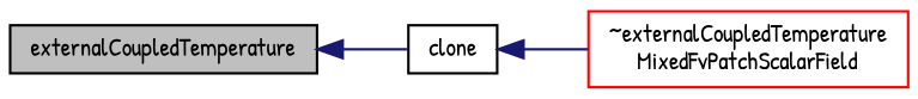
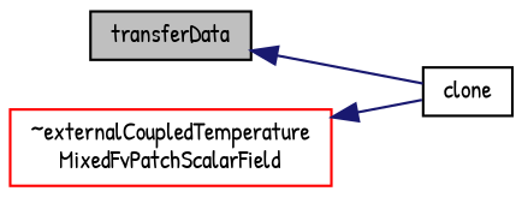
  digraph {
    fontname="Patrick Hand"
    rankdir=LR
    node [color=black fontname="Patrick Hand" fontsize=10 shape=record]
    edge [color=midnightblue dir=back fontname="Patrick Hand" fontsize=10 labelfontname=FreeSans labelfontsize=10 style=solid]
-   n1 [fillcolor=grey75 fontcolor=black height=0.2 label=externalCoupledTemperature style=filled width=0.4]
+   n1 [fillcolor=grey75 fontcolor=black height=0.2 label=transferData style=filled width=0.4]
    n2 [height=0.2 label=clone width=0.4]
    n3 [color=red height=0.2 label="~externalCoupledTemperature\lMixedFvPatchScalarField" width=0.4]
    n1 -> n2
-   n2 -> n3
+   n3 -> n2
  }
